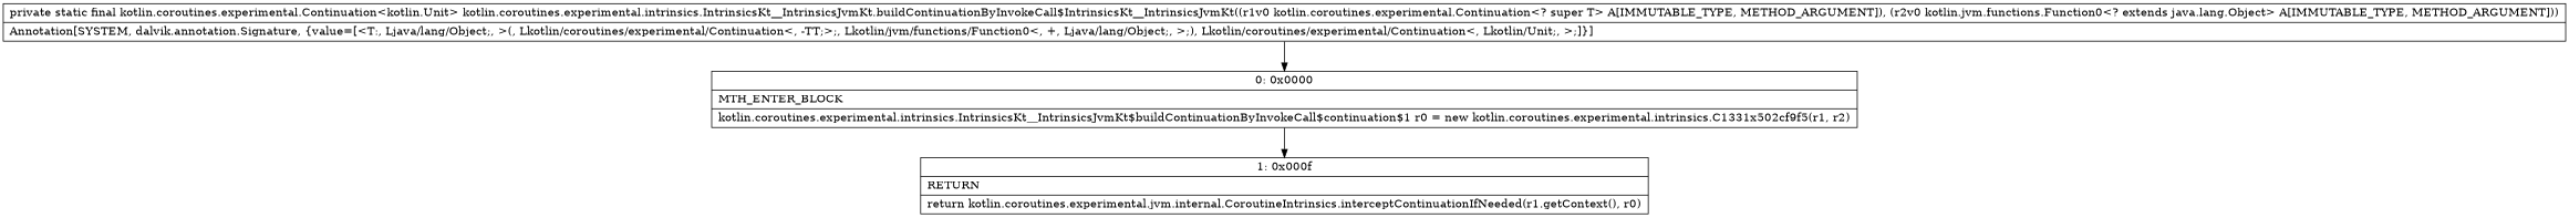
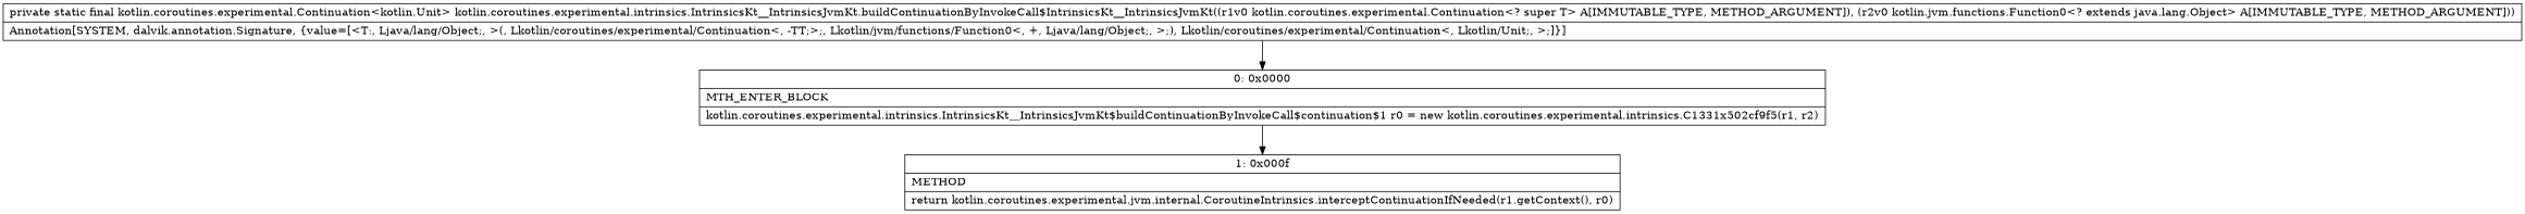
  digraph {
    node [shape=record]
    n1 [label="{0\:\ 0x0000|MTH_ENTER_BLOCK\l|kotlin.coroutines.experimental.intrinsics.IntrinsicsKt__IntrinsicsJvmKt$buildContinuationByInvokeCall$continuation$1 r0 = new kotlin.coroutines.experimental.intrinsics.C1331x502cf9f5(r1, r2)\l}"]
-   n2 [label="{1\:\ 0x000f|RETURN\l|return kotlin.coroutines.experimental.jvm.internal.CoroutineIntrinsics.interceptContinuationIfNeeded(r1.getContext(), r0)\l}"]
+   n2 [label="{1\:\ 0x000f|METHOD\l|return kotlin.coroutines.experimental.jvm.internal.CoroutineIntrinsics.interceptContinuationIfNeeded(r1.getContext(), r0)\l}"]
    n3 [label="{private static final kotlin.coroutines.experimental.Continuation\<kotlin.Unit\> kotlin.coroutines.experimental.intrinsics.IntrinsicsKt__IntrinsicsJvmKt.buildContinuationByInvokeCall$IntrinsicsKt__IntrinsicsJvmKt((r1v0 kotlin.coroutines.experimental.Continuation\<? super T\> A[IMMUTABLE_TYPE, METHOD_ARGUMENT]), (r2v0 kotlin.jvm.functions.Function0\<? extends java.lang.Object\> A[IMMUTABLE_TYPE, METHOD_ARGUMENT]))  | Annotation[SYSTEM, dalvik.annotation.Signature, \{value=[\<T:, Ljava\/lang\/Object;, \>(, Lkotlin\/coroutines\/experimental\/Continuation\<, \-TT;\>;, Lkotlin\/jvm\/functions\/Function0\<, +, Ljava\/lang\/Object;, \>;), Lkotlin\/coroutines\/experimental\/Continuation\<, Lkotlin\/Unit;, \>;]\}]\l}"]
    n1 -> n2
    n3 -> n1
  }
